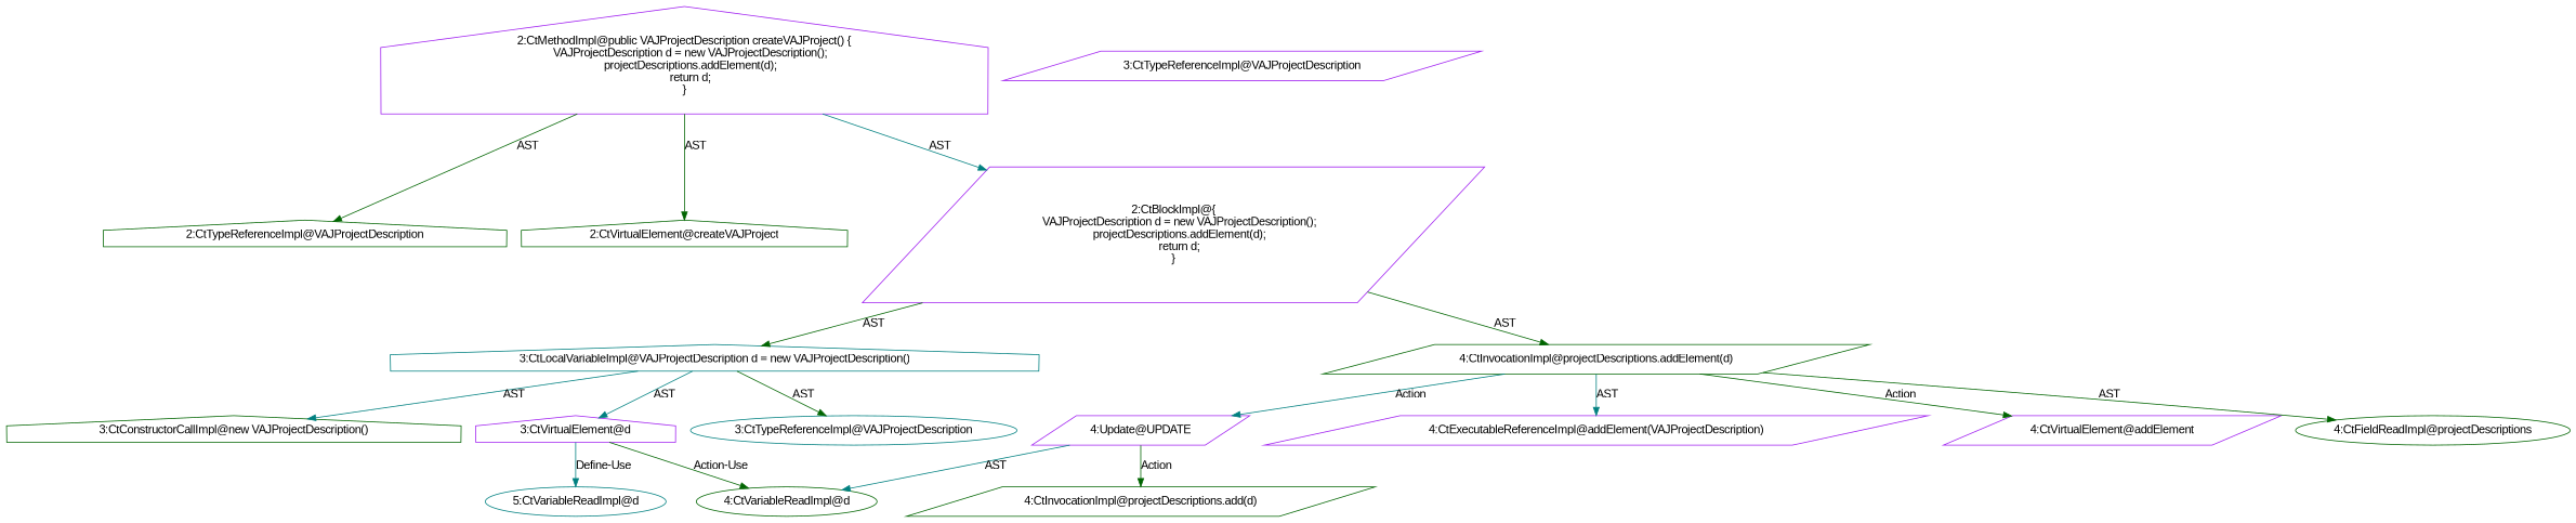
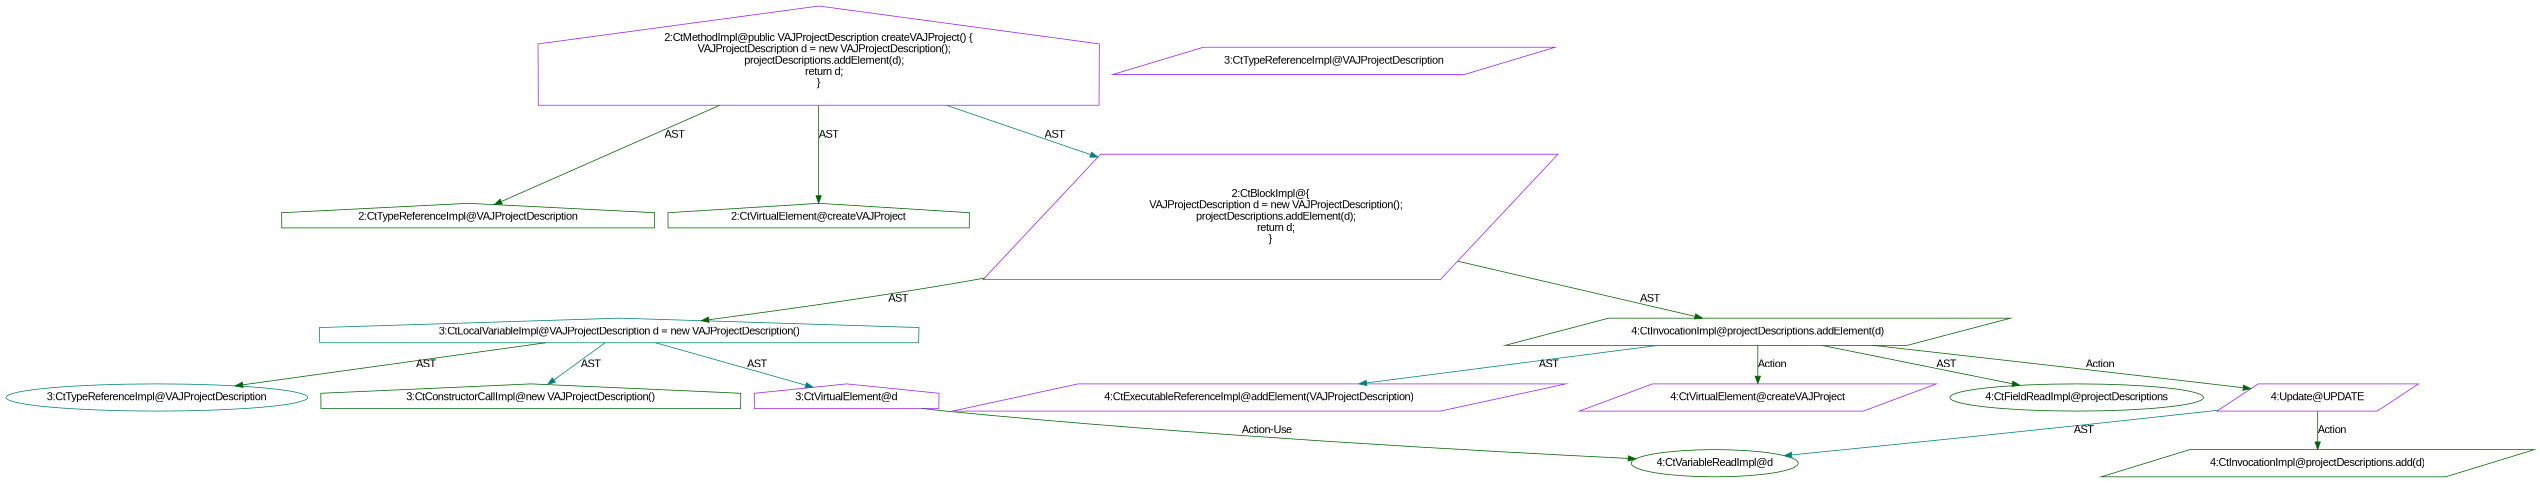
  digraph {
    fontname="Liberation Sans"
    node [color=darkgreen fontname="Liberation Sans" shape=parallelogram]
    edge [color=darkgreen fontname="Liberation Sans"]
    n1 [label="2:CtTypeReferenceImpl@VAJProjectDescription" shape=house]
    n2 [label="2:CtVirtualElement@createVAJProject" shape=house]
    n3 [color=teal label="3:CtTypeReferenceImpl@VAJProjectDescription" shape=ellipse]
    n4 [color=purple label="3:CtTypeReferenceImpl@VAJProjectDescription"]
    n5 [label="3:CtConstructorCallImpl@new VAJProjectDescription()" shape=house]
    n6 [color=purple label="3:CtVirtualElement@d" shape=house]
    n7 [label="4:CtVariableReadImpl@d" shape=ellipse]
-   n8 [color=teal label="5:CtVariableReadImpl@d" shape=ellipse]
    n9 [color=teal label="3:CtLocalVariableImpl@VAJProjectDescription d = new VAJProjectDescription()" shape=house]
    n10 [color=purple label="4:CtExecutableReferenceImpl@addElement(VAJProjectDescription)"]
-   n11 [color=purple label="4:CtVirtualElement@addElement"]
+   n11 [color=purple label="4:CtVirtualElement@createVAJProject"]
    n12 [label="4:CtFieldReadImpl@projectDescriptions" shape=ellipse]
    n13 [label="4:CtInvocationImpl@projectDescriptions.addElement(d)"]
    n14 [color=purple label="4:Update@UPDATE"]
    n15 [label="4:CtInvocationImpl@projectDescriptions.add(d)"]
    n16 [color=purple label="2:CtBlockImpl@\{\n    VAJProjectDescription d = new VAJProjectDescription();\n    projectDescriptions.addElement(d);\n    return d;\n\}"]
    n17 [color=purple label="2:CtMethodImpl@public VAJProjectDescription createVAJProject() \{\n    VAJProjectDescription d = new VAJProjectDescription();\n    projectDescriptions.addElement(d);\n    return d;\n\}" shape=house]
    n6 -> n7 [label="Action-Use"]
-   n6 -> n8 [color=teal label="Define-Use"]
    n9 -> n3 [label=AST]
    n9 -> n5 [color=teal label=AST]
    n9 -> n6 [color=teal label=AST]
    n13 -> n10 [color=teal label=AST]
    n13 -> n11 [label=Action]
    n13 -> n12 [label=AST]
-   n13 -> n14 [color=teal label=Action]
+   n13 -> n14 [label=Action]
    n14 -> n7 [color=teal label=AST]
    n14 -> n15 [label=Action]
    n16 -> n9 [label=AST]
    n16 -> n13 [label=AST]
    n17 -> n1 [label=AST]
    n17 -> n2 [label=AST]
    n17 -> n16 [color=teal label=AST]
  }
